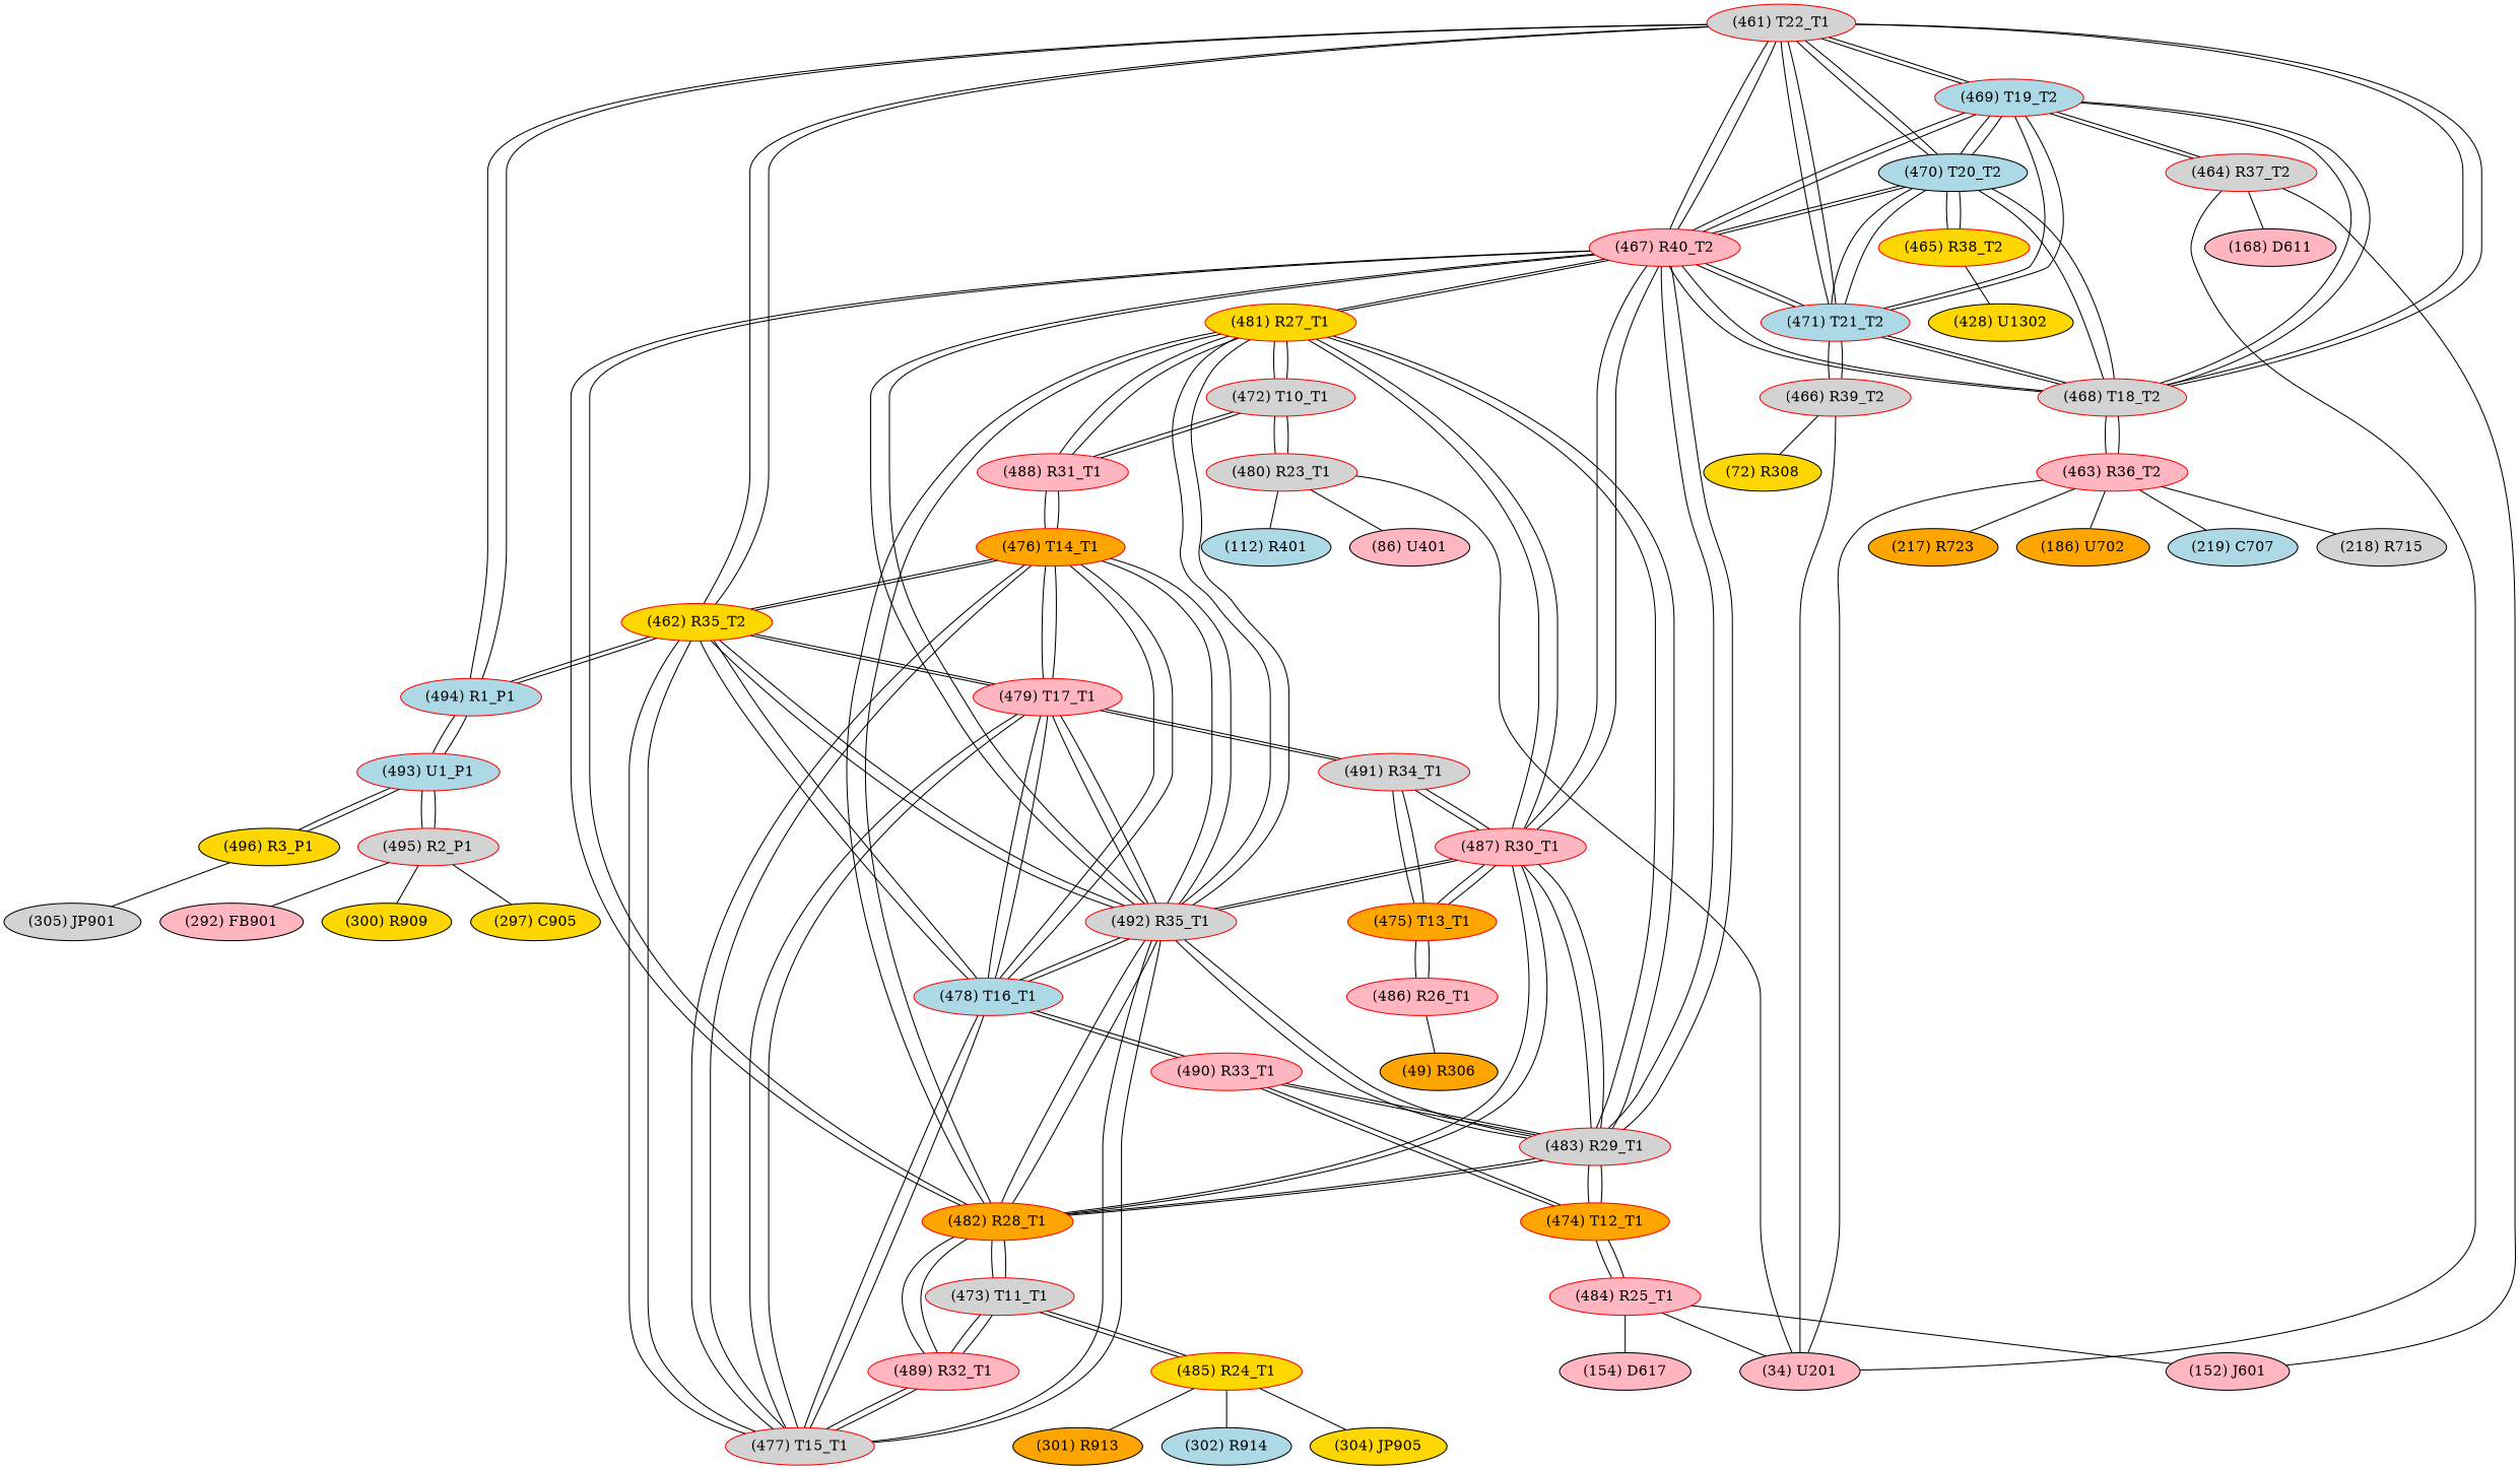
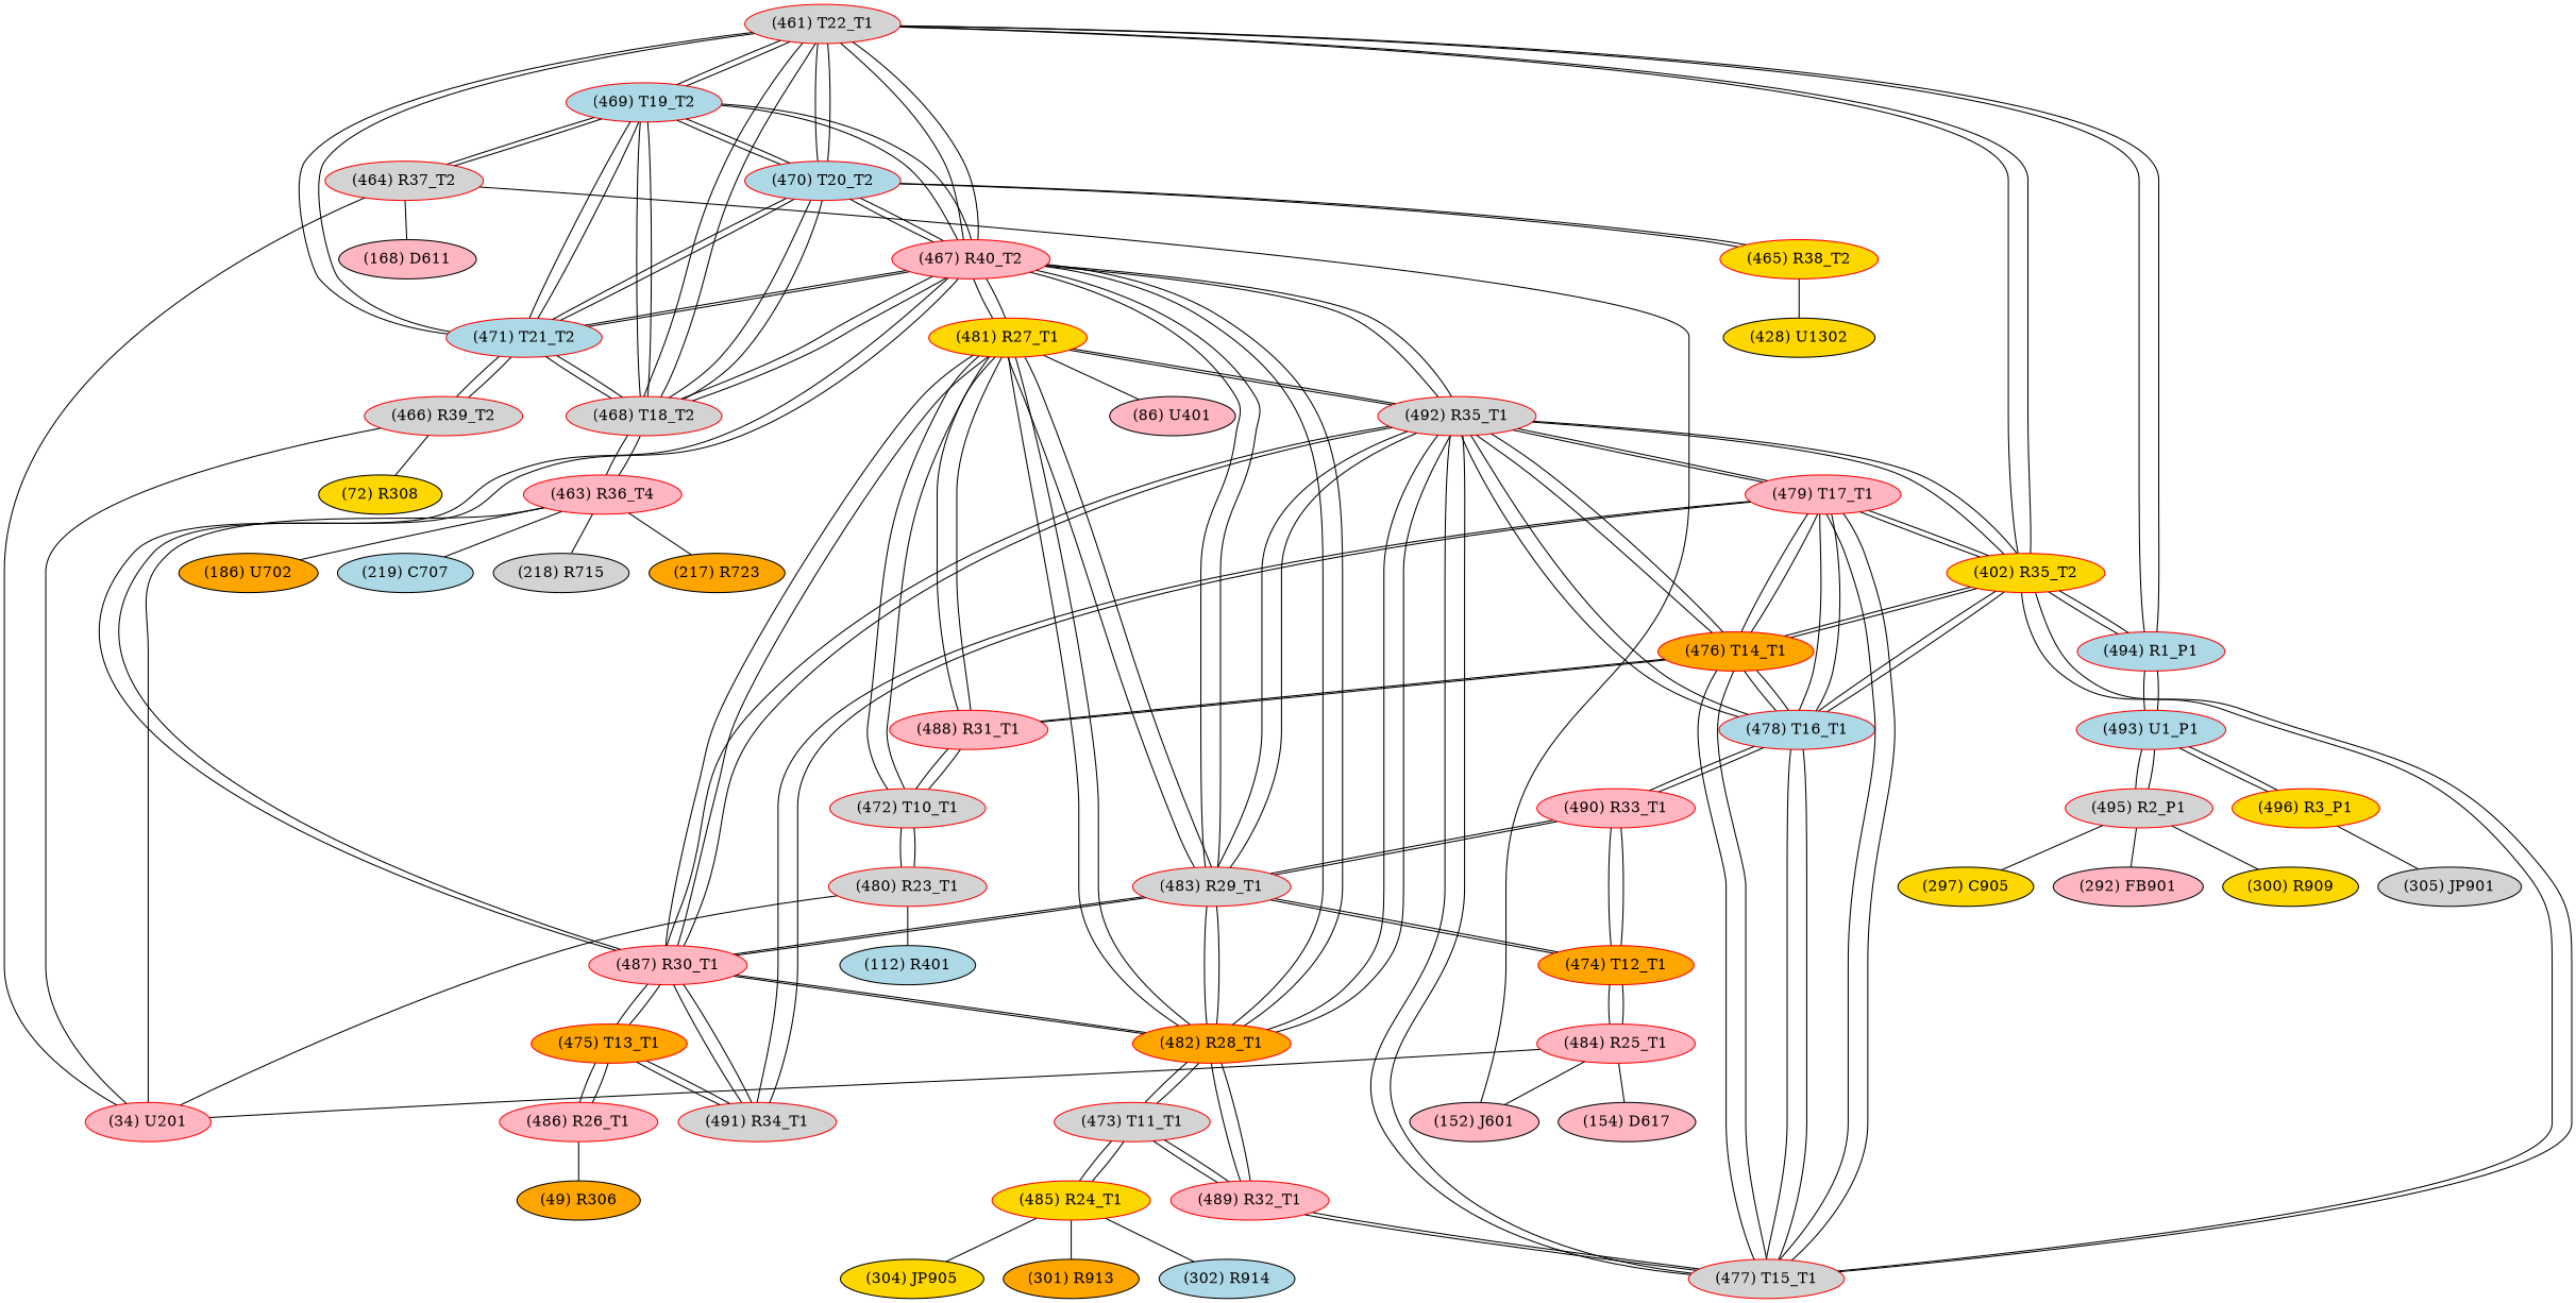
  graph {
    node [color=red fillcolor=lightpink style=filled]
    n1 [fillcolor=lightgrey label="(461) T22_T1"]
    n2 [fillcolor=lightblue label="(469) T19_T2"]
-   n3 [color=black fillcolor=lightblue label="(470) T20_T2"]
+   n3 [fillcolor=lightblue label="(470) T20_T2"]
    n4 [fillcolor=lightblue label="(471) T21_T2"]
    n5 [fillcolor=lightgrey label="(468) T18_T2"]
    n6 [label="(467) R40_T2"]
    n7 [fillcolor=lightblue label="(494) R1_P1"]
-   n8 [fillcolor=gold label="(462) R35_T2"]
+   n8 [fillcolor=gold label="(402) R35_T2"]
    n9 [fillcolor=lightgrey label="(464) R37_T2"]
    n10 [fillcolor=gold label="(465) R38_T2"]
    n11 [fillcolor=lightgrey label="(466) R39_T2"]
-   n12 [label="(463) R36_T2"]
+   n12 [label="(463) R36_T4"]
    n13 [fillcolor=lightgrey label="(492) R35_T1"]
    n14 [fillcolor=lightgrey label="(483) R29_T1"]
    n15 [fillcolor=orange label="(482) R28_T1"]
    n16 [label="(487) R30_T1"]
    n17 [fillcolor=gold label="(481) R27_T1"]
    n18 [fillcolor=lightblue label="(493) U1_P1"]
    n19 [fillcolor=lightgrey label="(477) T15_T1"]
    n20 [fillcolor=lightblue label="(478) T16_T1"]
    n21 [fillcolor=orange label="(476) T14_T1"]
    n22 [label="(479) T17_T1"]
-   n23 [label="(34) U201" color=""]
+   n23 [label="(34) U201"]
    n24 [label="(168) D611" color=""]
    n25 [label="(152) J601" color=""]
    n26 [fillcolor=gold label="(428) U1302" color=""]
    n27 [fillcolor=gold label="(72) R308" color=""]
    n28 [fillcolor=orange label="(186) U702" color=""]
    n29 [fillcolor=lightblue label="(219) C707" color=""]
    n30 [fillcolor=lightgrey label="(218) R715" color=""]
    n31 [fillcolor=orange label="(217) R723" color=""]
    n32 [label="(490) R33_T1"]
    n33 [fillcolor=orange label="(474) T12_T1"]
    n34 [label="(489) R32_T1"]
    n35 [fillcolor=lightgrey label="(473) T11_T1"]
    n36 [fillcolor=lightgrey label="(491) R34_T1"]
    n37 [fillcolor=orange label="(475) T13_T1"]
    n38 [label="(488) R31_T1"]
    n39 [fillcolor=lightgrey label="(472) T10_T1"]
-   n40 [color=black fillcolor=gold label="(496) R3_P1"]
+   n40 [fillcolor=gold label="(496) R3_P1"]
    n41 [fillcolor=lightgrey label="(495) R2_P1"]
    n42 [label="(484) R25_T1"]
    n43 [fillcolor=gold label="(485) R24_T1"]
    n44 [label="(486) R26_T1"]
    n45 [fillcolor=lightgrey label="(480) R23_T1"]
    n46 [fillcolor=lightblue label="(112) R401" color=""]
    n47 [label="(86) U401" color=""]
    n48 [fillcolor=orange label="(301) R913" color=""]
    n49 [fillcolor=lightblue label="(302) R914" color=""]
    n50 [fillcolor=gold label="(304) JP905" color=""]
    n51 [label="(154) D617" color=""]
    n52 [fillcolor=orange label="(49) R306" color=""]
    n53 [fillcolor=lightgrey label="(305) JP901" color=""]
    n54 [label="(292) FB901" color=""]
    n55 [fillcolor=gold label="(300) R909" color=""]
    n56 [fillcolor=gold label="(297) C905" color=""]
    n1 -- n2
    n1 -- n3
    n1 -- n4
    n1 -- n5
    n1 -- n6
    n1 -- n7
    n1 -- n8
    n2 -- n1
    n2 -- n3
    n2 -- n4
    n2 -- n5
    n2 -- n6
    n2 -- n9
    n3 -- n1
    n3 -- n2
    n3 -- n4
    n3 -- n5
    n3 -- n6
    n3 -- n10
    n4 -- n1
    n4 -- n2
    n4 -- n3
    n4 -- n5
    n4 -- n6
    n4 -- n11
    n5 -- n1
    n5 -- n2
    n5 -- n3
    n5 -- n4
    n5 -- n6
    n5 -- n12
    n6 -- n1
    n6 -- n2
    n6 -- n3
    n6 -- n4
    n6 -- n5
    n6 -- n13
    n6 -- n14
    n6 -- n15
    n6 -- n16
    n6 -- n17
    n7 -- n1
    n7 -- n8
    n7 -- n18
    n8 -- n1
    n8 -- n7
    n8 -- n13
    n8 -- n19
    n8 -- n20
    n8 -- n21
    n8 -- n22
    n9 -- n2
    n9 -- n23
    n9 -- n24
    n9 -- n25
    n10 -- n3
    n10 -- n26
    n11 -- n4
    n11 -- n23
    n11 -- n27
    n12 -- n5
    n12 -- n23
    n12 -- n28
    n12 -- n29
    n12 -- n30
    n12 -- n31
    n13 -- n6
    n13 -- n8
    n13 -- n14
    n13 -- n15
    n13 -- n16
    n13 -- n17
    n13 -- n19
    n13 -- n20
    n13 -- n21
    n13 -- n22
    n14 -- n6
    n14 -- n13
    n14 -- n15
    n14 -- n16
    n14 -- n17
    n14 -- n32
    n14 -- n33
    n15 -- n6
    n15 -- n13
    n15 -- n14
    n15 -- n16
    n15 -- n17
    n15 -- n34
    n15 -- n35
    n16 -- n6
    n16 -- n13
    n16 -- n14
    n16 -- n15
    n16 -- n17
    n16 -- n36
    n16 -- n37
    n17 -- n6
    n17 -- n13
    n17 -- n14
    n17 -- n15
    n17 -- n16
    n17 -- n38
    n17 -- n39
    n18 -- n7
    n18 -- n40
    n18 -- n41
    n19 -- n8
    n19 -- n13
    n19 -- n20
    n19 -- n21
    n19 -- n22
    n19 -- n34
    n20 -- n8
    n20 -- n13
    n20 -- n19
    n20 -- n21
    n20 -- n22
    n20 -- n32
    n21 -- n8
    n21 -- n13
    n21 -- n19
    n21 -- n20
    n21 -- n22
    n21 -- n38
    n22 -- n8
    n22 -- n13
    n22 -- n19
    n22 -- n20
    n22 -- n21
    n22 -- n36
    n32 -- n14
    n32 -- n20
    n32 -- n33
    n33 -- n14
    n33 -- n32
    n33 -- n42
    n34 -- n15
    n34 -- n19
    n34 -- n35
    n35 -- n15
    n35 -- n34
    n35 -- n43
    n36 -- n16
    n36 -- n22
    n36 -- n37
    n37 -- n16
    n37 -- n36
    n37 -- n44
    n38 -- n17
    n38 -- n21
    n38 -- n39
    n39 -- n17
    n39 -- n38
    n39 -- n45
    n40 -- n18
    n40 -- n53
    n41 -- n18
    n41 -- n54
    n41 -- n55
    n41 -- n56
    n42 -- n23
    n42 -- n25
    n42 -- n33
    n42 -- n51
    n43 -- n35
    n43 -- n48
    n43 -- n49
    n43 -- n50
    n44 -- n37
    n44 -- n52
    n45 -- n23
    n45 -- n39
    n45 -- n46
-   n45 -- n47
+   n17 -- n47
  }
